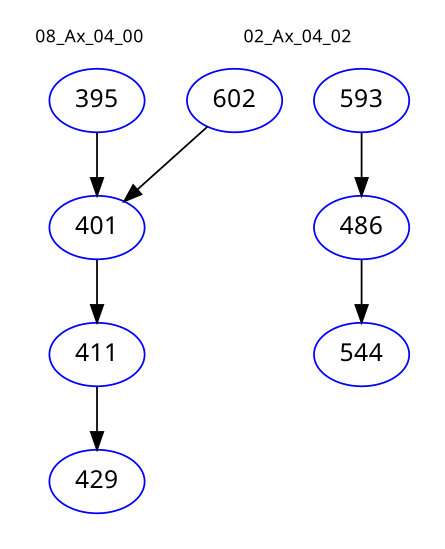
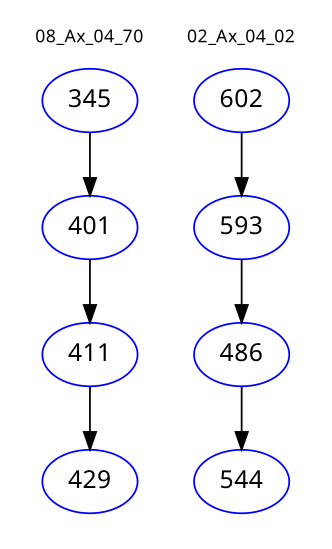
  digraph {
    fontname="Noto Sans"
    node [color=blue fontname="Noto Sans"]
    edge [color=black fontname="Noto Sans"]
-   n1 [label=395]
+   n1 [label=345]
    n2 [label=401]
    n3 [label=411]
    n4 [label=429]
    n5 [label=602]
    n6 [label=593]
    n7 [label=486]
    n8 [label=544]
    subgraph cluster_1 {
      color=white
      fontsize=10
-     label="08_Ax_04_00"
+     label="08_Ax_04_70"
      n1
      n2
      n3
      n4
    }
    subgraph cluster_2 {
      color=white
      fontsize=10
      label="02_Ax_04_02"
      n5
      n6
      n7
      n8
    }
    n1 -> n2
    n2 -> n3
    n3 -> n4
-   n5 -> n2
+   n5 -> n6
    n6 -> n7
    n7 -> n8
  }
